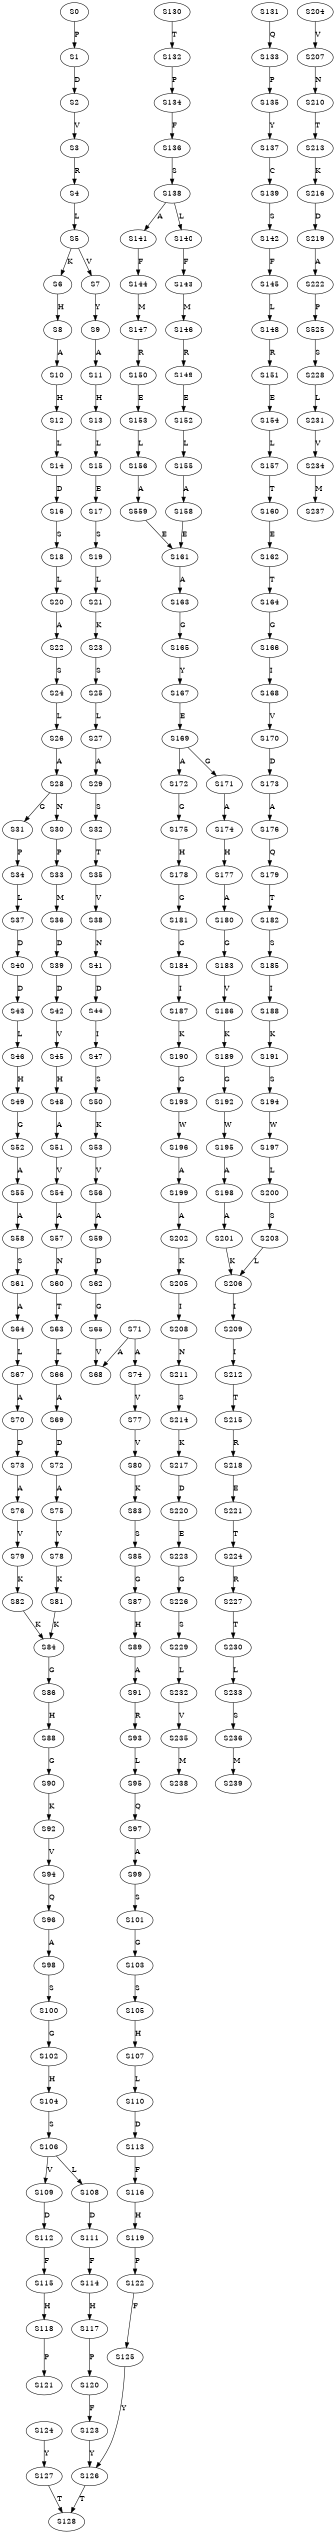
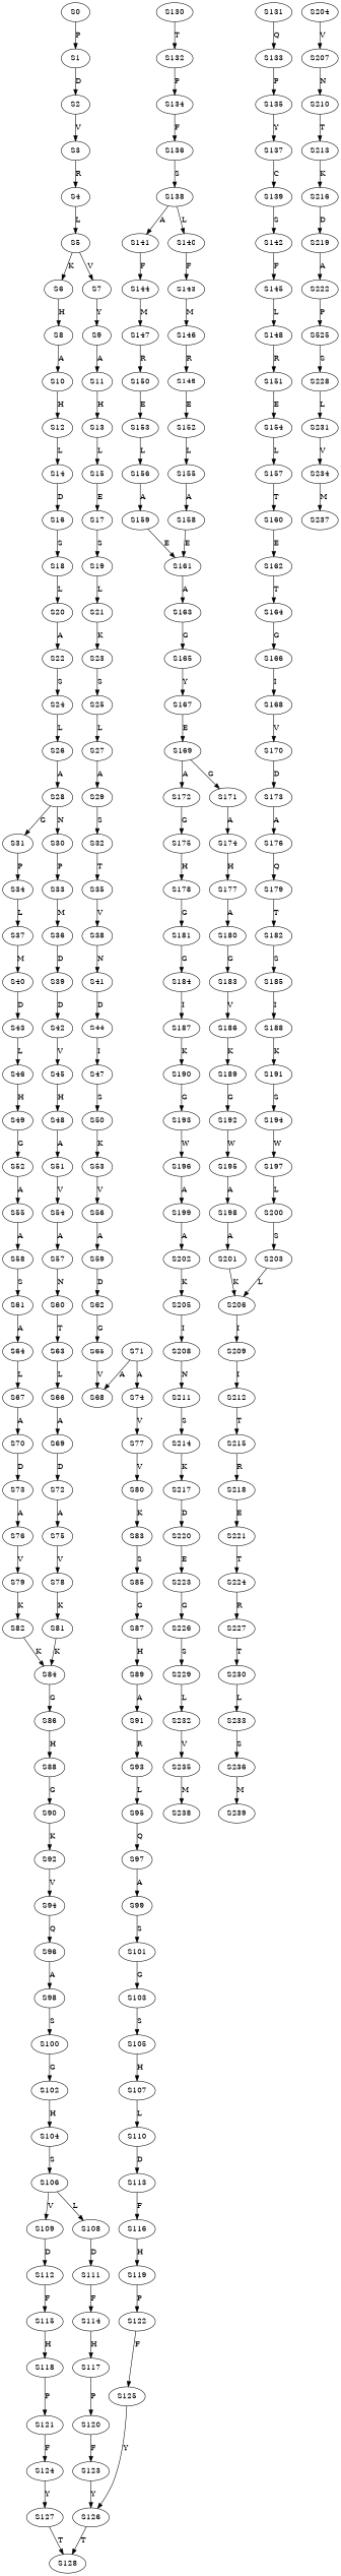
  strict digraph {
    S0
    S1
    S2
    S3
    S4
    S5
    S6
    S7
    S8
    S9
    S10
    S11
    S12
    S13
    S14
    S15
    S16
    S17
    S18
    S19
    S20
    S21
    S22
    S23
    S24
    S25
    S26
    S27
    S28
    S29
    S30
    S31
    S32
    S33
    S34
    S35
    S36
    S37
    S38
    S39
    S40
    S41
    S42
    S43
    S44
    S45
    S46
    S47
    S48
    S49
    S50
    S51
    S52
    S53
    S54
    S55
    S56
    S57
    S58
    S59
    S60
    S61
    S62
    S63
    S64
    S65
    S66
    S67
    S68
    S69
    S70
    S72
    S73
    S71
    S74
    S75
    S76
    S77
    S78
    S79
    S80
    S81
    S82
    S83
    S84
    S85
    S86
    S87
    S88
    S89
    S90
    S91
    S92
    S93
    S94
    S95
    S96
    S97
    S98
    S99
    S100
    S101
    S102
    S103
    S104
    S105
    S106
    S107
    S108
    S109
    S110
    S111
    S112
    S113
    S114
    S115
    S116
    S117
    S118
    S119
    S120
    S121
    S122
    S123
    S124
    S125
    S126
    S127
    S128
    S130
    S132
    S131
    S133
    S134
    S135
    S136
    S137
    S138
    S139
    S140
    S141
    S142
    S143
    S144
    S145
    S146
    S147
    S148
    S149
    S150
    S151
    S152
    S153
    S154
    S155
    S156
    S157
    S158
-   S159 [label=S559]
+   S159
    S160
    S161
    S162
    S163
    S164
    S165
    S166
    S167
    S168
    S169
    S170
    S171
    S172
    S173
    S174
    S175
    S176
    S177
    S178
    S179
    S180
    S181
    S182
    S183
    S184
    S185
    S186
    S187
    S188
    S189
    S190
    S191
    S192
    S193
    S194
    S195
    S196
    S197
    S198
    S199
    S200
    S201
    S202
    S203
    S206
    S205
    S204
    S207
    S208
    S209
    S210
    S211
    S212
    S213
    S214
    S215
    S216
    S217
    S218
    S219
    S220
    S221
    S222
    S223
    S224
    n225 [label=S525]
    S226
    S227
    S228
    S229
    S230
    S231
    S232
    S233
    S234
    S235
    S236
    S237
    S238
    S239
    S0 -> S1 [label=P]
    S1 -> S2 [label=D]
    S2 -> S3 [label=V]
    S3 -> S4 [label=R]
    S4 -> S5 [label=L]
    S5 -> S6 [label=K]
    S5 -> S7 [label=V]
    S6 -> S8 [label=H]
    S7 -> S9 [label=Y]
    S8 -> S10 [label=A]
    S9 -> S11 [label=A]
    S10 -> S12 [label=H]
    S11 -> S13 [label=H]
    S12 -> S14 [label=L]
    S13 -> S15 [label=L]
    S14 -> S16 [label=D]
    S15 -> S17 [label=E]
    S16 -> S18 [label=S]
    S17 -> S19 [label=S]
    S18 -> S20 [label=L]
    S19 -> S21 [label=L]
    S20 -> S22 [label=A]
    S21 -> S23 [label=K]
    S22 -> S24 [label=S]
    S23 -> S25 [label=S]
    S24 -> S26 [label=L]
    S25 -> S27 [label=L]
    S26 -> S28 [label=A]
    S27 -> S29 [label=A]
    S28 -> S30 [label=N]
    S28 -> S31 [label=G]
    S29 -> S32 [label=S]
    S30 -> S33 [label=P]
    S31 -> S34 [label=P]
    S32 -> S35 [label=T]
    S33 -> S36 [label=M]
    S34 -> S37 [label=L]
    S35 -> S38 [label=V]
    S36 -> S39 [label=D]
-   S37 -> S40 [label=D]
+   S37 -> S40 [label=M]
    S38 -> S41 [label=N]
    S39 -> S42 [label=D]
    S40 -> S43 [label=D]
    S41 -> S44 [label=D]
    S42 -> S45 [label=V]
    S43 -> S46 [label=L]
    S44 -> S47 [label=I]
    S45 -> S48 [label=H]
    S46 -> S49 [label=H]
    S47 -> S50 [label=S]
    S48 -> S51 [label=A]
    S49 -> S52 [label=G]
    S50 -> S53 [label=K]
    S51 -> S54 [label=V]
    S52 -> S55 [label=A]
    S53 -> S56 [label=V]
    S54 -> S57 [label=A]
    S55 -> S58 [label=A]
    S56 -> S59 [label=A]
    S57 -> S60 [label=N]
    S58 -> S61 [label=S]
    S59 -> S62 [label=D]
    S60 -> S63 [label=T]
    S61 -> S64 [label=A]
    S62 -> S65 [label=G]
    S63 -> S66 [label=L]
    S64 -> S67 [label=L]
    S65 -> S68 [label=V]
    S66 -> S69 [label=A]
    S67 -> S70 [label=A]
    S69 -> S72 [label=D]
    S70 -> S73 [label=D]
    S72 -> S75 [label=A]
    S73 -> S76 [label=A]
    S71 -> S68 [label=A]
    S71 -> S74 [label=A]
    S74 -> S77 [label=V]
    S75 -> S78 [label=V]
    S76 -> S79 [label=V]
    S77 -> S80 [label=V]
    S78 -> S81 [label=K]
    S79 -> S82 [label=K]
    S80 -> S83 [label=K]
    S81 -> S84 [label=K]
    S82 -> S84 [label=K]
    S83 -> S85 [label=S]
    S84 -> S86 [label=G]
    S85 -> S87 [label=G]
    S86 -> S88 [label=H]
    S87 -> S89 [label=H]
    S88 -> S90 [label=G]
    S89 -> S91 [label=A]
    S90 -> S92 [label=K]
    S91 -> S93 [label=R]
    S92 -> S94 [label=V]
    S93 -> S95 [label=L]
    S94 -> S96 [label=Q]
    S95 -> S97 [label=Q]
    S96 -> S98 [label=A]
    S97 -> S99 [label=A]
    S98 -> S100 [label=S]
    S99 -> S101 [label=S]
    S100 -> S102 [label=G]
    S101 -> S103 [label=G]
    S102 -> S104 [label=H]
    S103 -> S105 [label=S]
    S104 -> S106 [label=S]
    S105 -> S107 [label=H]
    S106 -> S108 [label=L]
    S106 -> S109 [label=V]
    S107 -> S110 [label=L]
    S108 -> S111 [label=D]
    S109 -> S112 [label=D]
    S110 -> S113 [label=D]
    S111 -> S114 [label=F]
    S112 -> S115 [label=F]
    S113 -> S116 [label=F]
    S114 -> S117 [label=H]
    S115 -> S118 [label=H]
    S116 -> S119 [label=H]
    S117 -> S120 [label=P]
    S118 -> S121 [label=P]
    S119 -> S122 [label=P]
    S120 -> S123 [label=F]
+   S121 -> S124 [label=F]
    S122 -> S125 [label=F]
    S123 -> S126 [label=Y]
    S124 -> S127 [label=Y]
    S125 -> S126 [label=Y]
    S126 -> S128 [label=T]
    S127 -> S128 [label=T]
    S130 -> S132 [label=T]
    S132 -> S134 [label=P]
    S131 -> S133 [label=Q]
    S133 -> S135 [label=P]
    S134 -> S136 [label=F]
    S135 -> S137 [label=Y]
    S136 -> S138 [label=S]
    S137 -> S139 [label=C]
    S138 -> S140 [label=L]
    S138 -> S141 [label=A]
    S139 -> S142 [label=S]
    S140 -> S143 [label=F]
    S141 -> S144 [label=F]
    S142 -> S145 [label=F]
    S143 -> S146 [label=M]
    S144 -> S147 [label=M]
    S145 -> S148 [label=L]
    S146 -> S149 [label=R]
    S147 -> S150 [label=R]
    S148 -> S151 [label=R]
    S149 -> S152 [label=E]
    S150 -> S153 [label=E]
    S151 -> S154 [label=E]
    S152 -> S155 [label=L]
    S153 -> S156 [label=L]
    S154 -> S157 [label=L]
    S155 -> S158 [label=A]
    S156 -> S159 [label=A]
    S157 -> S160 [label=T]
    S158 -> S161 [label=E]
    S159 -> S161 [label=E]
    S160 -> S162 [label=E]
    S161 -> S163 [label=A]
    S162 -> S164 [label=T]
    S163 -> S165 [label=G]
    S164 -> S166 [label=G]
    S165 -> S167 [label=Y]
    S166 -> S168 [label=I]
    S167 -> S169 [label=E]
    S168 -> S170 [label=V]
    S169 -> S171 [label=G]
    S169 -> S172 [label=A]
    S170 -> S173 [label=D]
    S171 -> S174 [label=A]
    S172 -> S175 [label=G]
    S173 -> S176 [label=A]
    S174 -> S177 [label=H]
    S175 -> S178 [label=H]
    S176 -> S179 [label=Q]
    S177 -> S180 [label=A]
    S178 -> S181 [label=G]
    S179 -> S182 [label=T]
    S180 -> S183 [label=G]
    S181 -> S184 [label=G]
    S182 -> S185 [label=S]
    S183 -> S186 [label=V]
    S184 -> S187 [label=I]
    S185 -> S188 [label=I]
    S186 -> S189 [label=K]
    S187 -> S190 [label=K]
    S188 -> S191 [label=K]
    S189 -> S192 [label=G]
    S190 -> S193 [label=G]
    S191 -> S194 [label=S]
    S192 -> S195 [label=W]
    S193 -> S196 [label=W]
    S194 -> S197 [label=W]
    S195 -> S198 [label=A]
    S196 -> S199 [label=A]
    S197 -> S200 [label=L]
    S198 -> S201 [label=A]
    S199 -> S202 [label=A]
    S200 -> S203 [label=S]
    S201 -> S206 [label=K]
    S202 -> S205 [label=K]
    S203 -> S206 [label=L]
    S206 -> S209 [label=I]
    S205 -> S208 [label=I]
    S204 -> S207 [label=V]
    S207 -> S210 [label=N]
    S208 -> S211 [label=N]
    S209 -> S212 [label=I]
    S210 -> S213 [label=T]
    S211 -> S214 [label=S]
    S212 -> S215 [label=T]
    S213 -> S216 [label=K]
    S214 -> S217 [label=K]
    S215 -> S218 [label=R]
    S216 -> S219 [label=D]
    S217 -> S220 [label=D]
    S218 -> S221 [label=E]
    S219 -> S222 [label=A]
    S220 -> S223 [label=E]
    S221 -> S224 [label=T]
    S222 -> n225 [label=P]
    S223 -> S226 [label=G]
    S224 -> S227 [label=R]
    n225 -> S228 [label=S]
    S226 -> S229 [label=S]
    S227 -> S230 [label=T]
    S228 -> S231 [label=L]
    S229 -> S232 [label=L]
    S230 -> S233 [label=L]
    S231 -> S234 [label=V]
    S232 -> S235 [label=V]
    S233 -> S236 [label=S]
    S234 -> S237 [label=M]
    S235 -> S238 [label=M]
    S236 -> S239 [label=M]
  }
